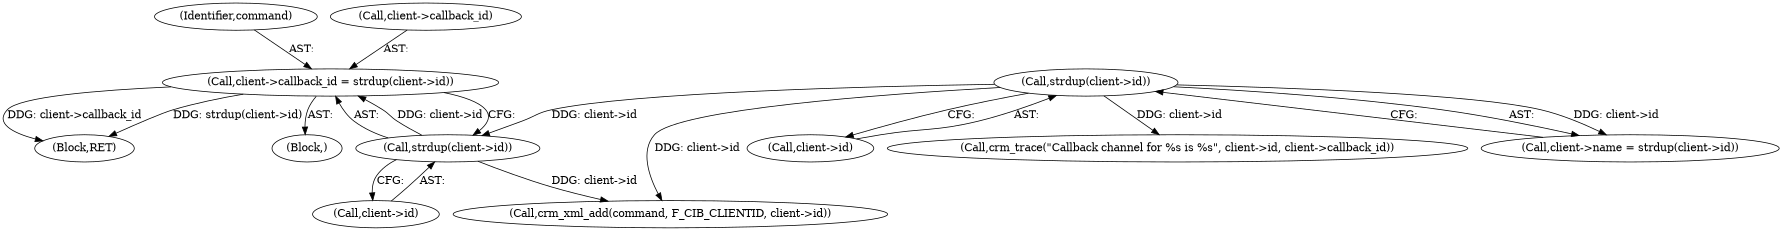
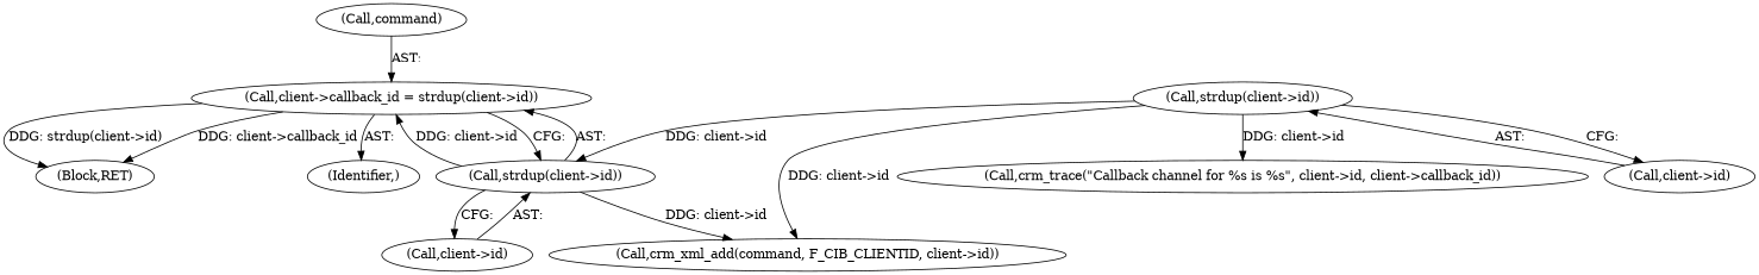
  digraph {
    n1 [label="(Call,client->callback_id = strdup(client->id))"]
    n2 [label="(Call,strdup(client->id))"]
    n3 [label="(Block,RET)"]
-   n4 [label="(Block,)"]
+   n4 [label="(Identifier,)"]
    n5 [label="(Call,crm_xml_add(command, F_CIB_CLIENTID, client->id))"]
    n6 [label="(Call,client->id)"]
    n7 [label="(Call,strdup(client->id))"]
    n8 [label="(Call,crm_trace(\"Callback channel for %s is %s\", client->id, client->callback_id))"]
-   n9 [label="(Call,client->name = strdup(client->id))"]
    n10 [label="(Call,client->id)"]
-   n11 [label="(Identifier,command)"]
-   n12 [label="(Call,client->callback_id)"]
+   n11 [label="(Call,command)"]
    n1 -> n2 [label="CFG: "]
    n1 -> n3 [label="DDG: strdup(client->id)"]
    n1 -> n3 [label="DDG: client->callback_id"]
    n1 -> n4 [label="AST: "]
    n2 -> n1 [label="AST: "]
    n2 -> n1 [label="DDG: client->id"]
    n2 -> n5 [label="DDG: client->id"]
    n2 -> n6 [label="CFG: "]
    n6 -> n2 [label="AST: "]
    n7 -> n2 [label="DDG: client->id"]
    n7 -> n5 [label="DDG: client->id"]
    n7 -> n8 [label="DDG: client->id"]
-   n7 -> n9 [label="AST: "]
-   n7 -> n9 [label="DDG: client->id"]
    n7 -> n10 [label="CFG: "]
-   n9 -> n7 [label="CFG: "]
    n10 -> n7 [label="AST: "]
    n11 -> n1 [label="AST: "]
-   n12 -> n1 [label="AST: "]
  }
